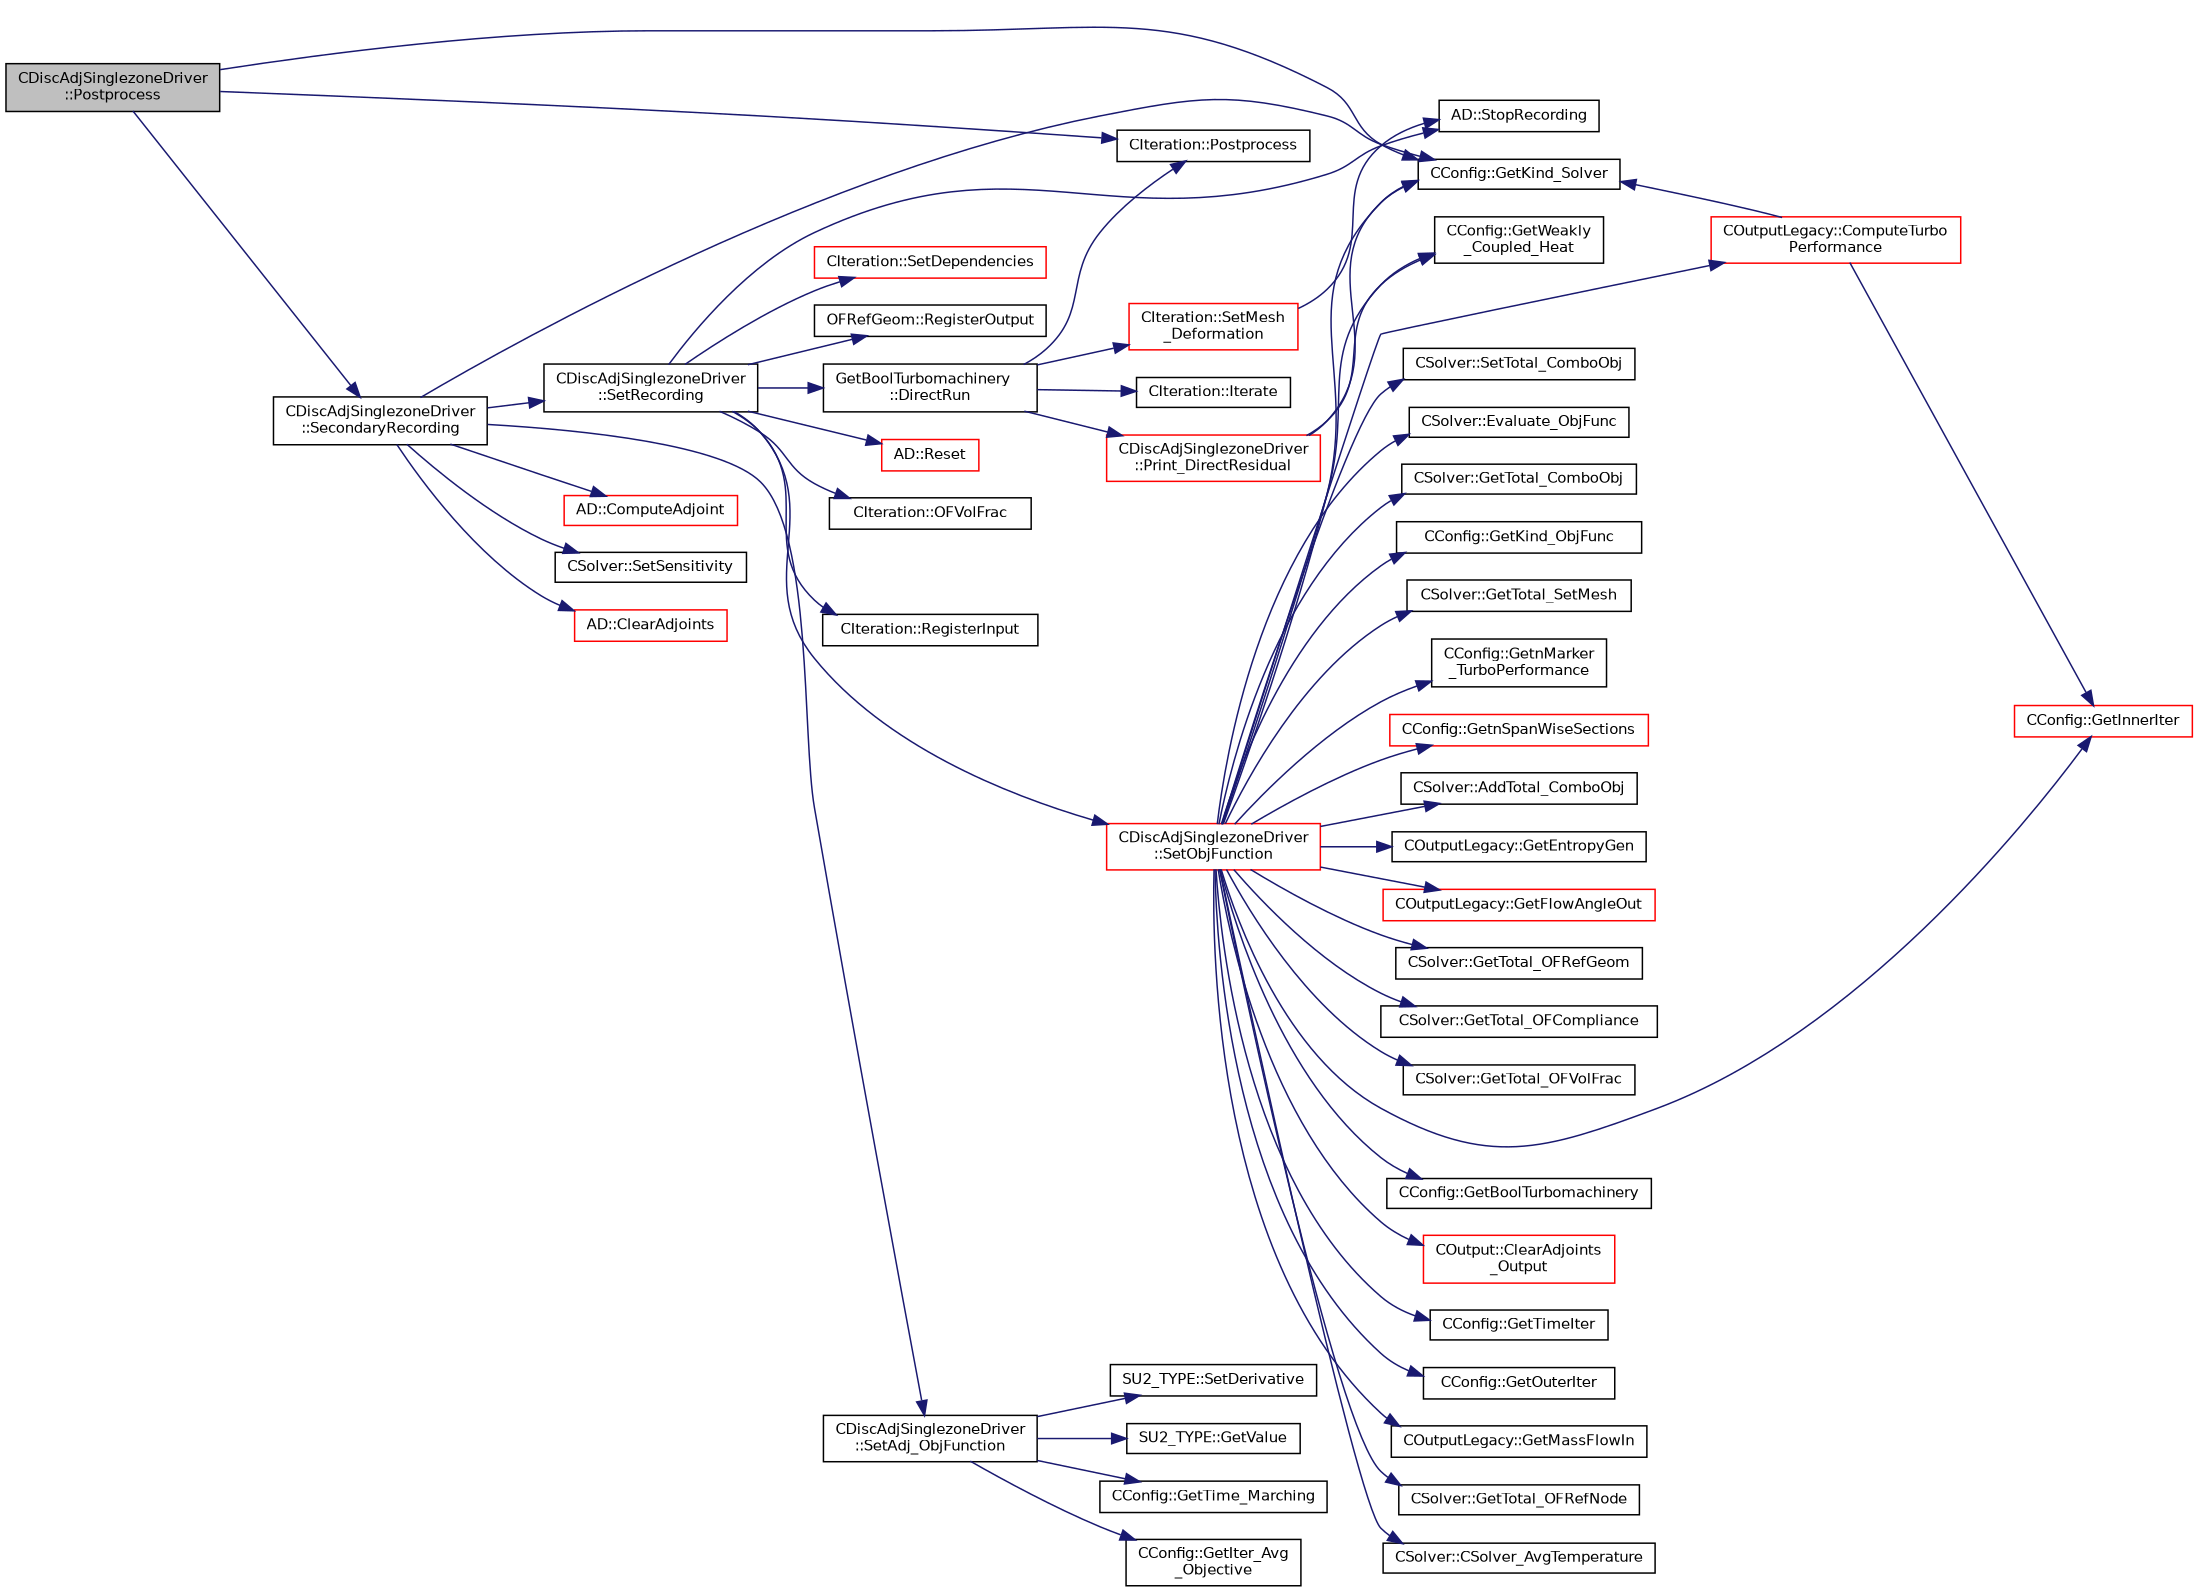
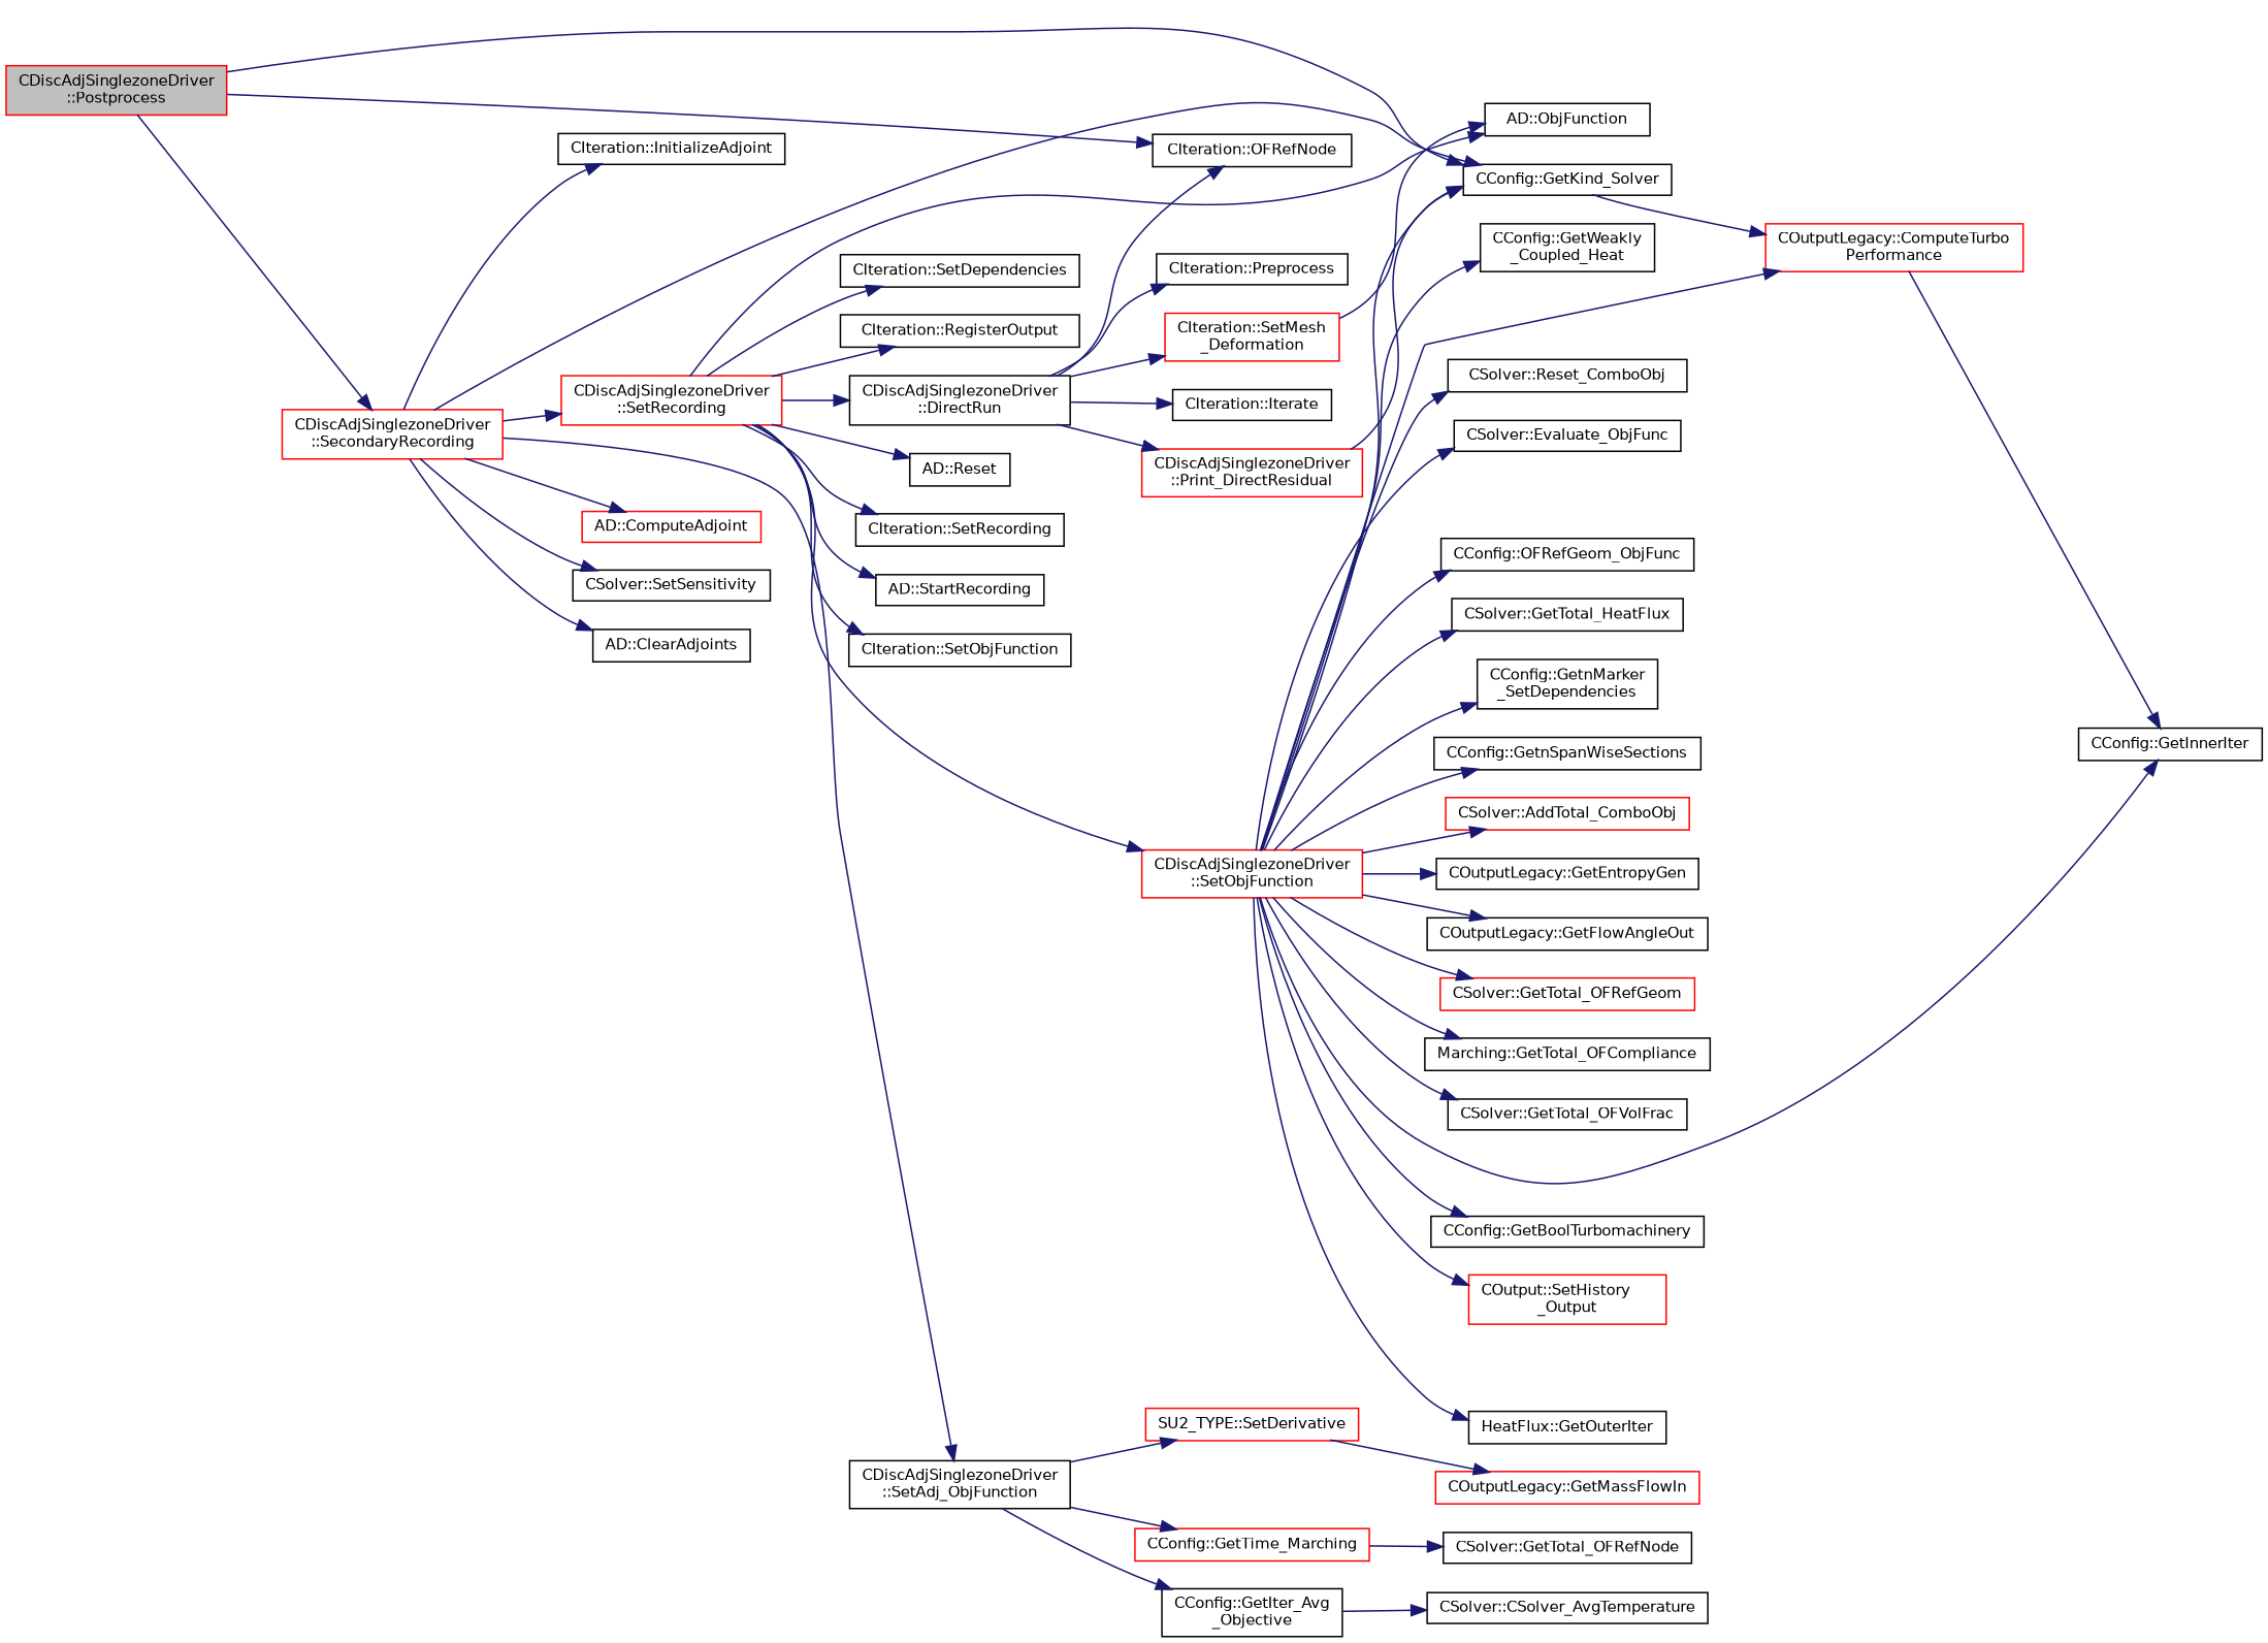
  digraph {
    rankdir=LR
    node [color=black fillcolor=white fontname=Helvetica fontsize=10 shape=record style=filled]
    edge [color=midnightblue fontname=Helvetica fontsize=10 labelfontname=Helvetica labelfontsize=10 style=solid]
-   n1 [fillcolor=grey75 fontcolor=black height=0.2 label="CDiscAdjSinglezoneDriver\l::Postprocess" width=0.4]
+   n1 [color=red fillcolor=grey75 fontcolor=black height=0.2 label="CDiscAdjSinglezoneDriver\l::Postprocess" width=0.4]
    n2 [height=0.2 label="CConfig::GetKind_Solver" width=0.4]
-   n3 [height=0.2 label="CDiscAdjSinglezoneDriver\l::SecondaryRecording" width=0.4]
-   n4 [height=0.2 label="CIteration::Postprocess" width=0.4]
-   n5 [height=0.2 label="CDiscAdjSinglezoneDriver\l::SetRecording" width=0.4]
+   n3 [color=red height=0.2 label="CDiscAdjSinglezoneDriver\l::SecondaryRecording" width=0.4]
+   n4 [height=0.2 label="CIteration::OFRefNode" width=0.4]
+   n5 [color=red height=0.2 label="CDiscAdjSinglezoneDriver\l::SetRecording" width=0.4]
+   n6 [height=0.2 label="CIteration::InitializeAdjoint" width=0.4]
    n7 [height=0.2 label="CDiscAdjSinglezoneDriver\l::SetAdj_ObjFunction" width=0.4]
    n8 [color=red height=0.2 label="AD::ComputeAdjoint" width=0.4]
    n9 [height=0.2 label="CSolver::SetSensitivity" width=0.4]
-   n10 [color=red height=0.2 label="AD::ClearAdjoints" width=0.4]
-   n11 [color=red height=0.2 label="AD::Reset" width=0.4]
-   n12 [height=0.2 label="CIteration::OFVolFrac" width=0.4]
-   n14 [height=0.2 label="CIteration::RegisterInput" width=0.4]
-   n15 [color=red height=0.2 label="CIteration::SetDependencies" width=0.4]
-   n16 [height=0.2 label="GetBoolTurbomachinery\l::DirectRun" width=0.4]
-   n17 [height=0.2 label="AD::StopRecording" width=0.4]
-   n18 [height=0.2 label="OFRefGeom::RegisterOutput" width=0.4]
+   n10 [height=0.2 label="AD::ClearAdjoints" width=0.4]
+   n11 [height=0.2 label="AD::Reset" width=0.4]
+   n12 [height=0.2 label="CIteration::SetRecording" width=0.4]
+   n13 [height=0.2 label="AD::StartRecording" width=0.4]
+   n14 [height=0.2 label="CIteration::SetObjFunction" width=0.4]
+   n15 [height=0.2 label="CIteration::SetDependencies" width=0.4]
+   n16 [height=0.2 label="CDiscAdjSinglezoneDriver\l::DirectRun" width=0.4]
+   n17 [height=0.2 label="AD::ObjFunction" width=0.4]
+   n18 [height=0.2 label="CIteration::RegisterOutput" width=0.4]
    n19 [color=red height=0.2 label="CDiscAdjSinglezoneDriver\l::SetObjFunction" width=0.4]
-   n20 [height=0.2 label="CConfig::GetTime_Marching" width=0.4]
+   n20 [color=red height=0.2 label="CConfig::GetTime_Marching" width=0.4]
    n21 [height=0.2 label="CConfig::GetIter_Avg\l_Objective" width=0.4]
-   n22 [height=0.2 label="SU2_TYPE::SetDerivative" width=0.4]
-   n23 [height=0.2 label="SU2_TYPE::GetValue" width=0.4]
+   n22 [color=red height=0.2 label="SU2_TYPE::SetDerivative" width=0.4]
    n24 [color=red height=0.2 label="CIteration::SetMesh\l_Deformation" width=0.4]
+   n25 [height=0.2 label="CIteration::Preprocess" width=0.4]
    n26 [height=0.2 label="CIteration::Iterate" width=0.4]
    n27 [color=red height=0.2 label="CDiscAdjSinglezoneDriver\l::Print_DirectResidual" width=0.4]
    n28 [height=0.2 label="CConfig::GetWeakly\l_Coupled_Heat" width=0.4]
    n29 [height=0.2 label="CConfig::GetBoolTurbomachinery" width=0.4]
-   n30 [color=red height=0.2 label="COutput::ClearAdjoints\l_Output" width=0.4]
-   n31 [height=0.2 label="CConfig::GetTimeIter" width=0.4]
-   n32 [height=0.2 label="CConfig::GetOuterIter" width=0.4]
-   n33 [color=red height=0.2 label="CConfig::GetInnerIter" width=0.4]
-   n34 [height=0.2 label="CSolver::SetTotal_ComboObj" width=0.4]
+   n30 [color=red height=0.2 label="COutput::SetHistory\l_Output" width=0.4]
+   n32 [height=0.2 label="HeatFlux::GetOuterIter" width=0.4]
+   n33 [height=0.2 label="CConfig::GetInnerIter" width=0.4]
+   n34 [height=0.2 label="CSolver::Reset_ComboObj" width=0.4]
    n35 [height=0.2 label="CSolver::Evaluate_ObjFunc" width=0.4]
-   n36 [height=0.2 label="CSolver::GetTotal_ComboObj" width=0.4]
-   n37 [height=0.2 label="CConfig::GetKind_ObjFunc" width=0.4]
-   n38 [height=0.2 label="CSolver::GetTotal_SetMesh" width=0.4]
+   n37 [height=0.2 label="CConfig::OFRefGeom_ObjFunc" width=0.4]
+   n38 [height=0.2 label="CSolver::GetTotal_HeatFlux" width=0.4]
    n39 [height=0.2 label="CSolver::CSolver_AvgTemperature" width=0.4]
    n40 [color=red height=0.2 label="COutputLegacy::ComputeTurbo\lPerformance" width=0.4]
-   n41 [height=0.2 label="CConfig::GetnMarker\l_TurboPerformance" width=0.4]
-   n42 [color=red height=0.2 label="CConfig::GetnSpanWiseSections" width=0.4]
-   n43 [height=0.2 label="CSolver::AddTotal_ComboObj" width=0.4]
+   n41 [height=0.2 label="CConfig::GetnMarker\l_SetDependencies" width=0.4]
+   n42 [height=0.2 label="CConfig::GetnSpanWiseSections" width=0.4]
+   n43 [color=red height=0.2 label="CSolver::AddTotal_ComboObj" width=0.4]
    n44 [height=0.2 label="COutputLegacy::GetEntropyGen" width=0.4]
-   n45 [color=red height=0.2 label="COutputLegacy::GetFlowAngleOut" width=0.4]
-   n46 [height=0.2 label="COutputLegacy::GetMassFlowIn" width=0.4]
-   n47 [height=0.2 label="CSolver::GetTotal_OFRefGeom" width=0.4]
+   n45 [height=0.2 label="COutputLegacy::GetFlowAngleOut" width=0.4]
+   n46 [color=red height=0.2 label="COutputLegacy::GetMassFlowIn" width=0.4]
+   n47 [color=red height=0.2 label="CSolver::GetTotal_OFRefGeom" width=0.4]
    n48 [height=0.2 label="CSolver::GetTotal_OFRefNode" width=0.4]
-   n49 [height=0.2 label="CSolver::GetTotal_OFCompliance" width=0.4]
+   n49 [height=0.2 label="Marching::GetTotal_OFCompliance" width=0.4]
    n50 [height=0.2 label="CSolver::GetTotal_OFVolFrac" width=0.4]
    n1 -> n2
    n1 -> n3
    n1 -> n4
    n3 -> n2
    n3 -> n5
+   n3 -> n6
    n3 -> n7
    n3 -> n8
    n3 -> n9
    n3 -> n10
    n5 -> n11
    n5 -> n12
+   n5 -> n13
    n5 -> n14
    n5 -> n15
    n5 -> n16
    n5 -> n17
    n5 -> n18
    n5 -> n19
    n7 -> n20
    n7 -> n21
    n7 -> n22
-   n7 -> n23
    n16 -> n4
    n16 -> n24
+   n16 -> n25
    n16 -> n26
    n16 -> n27
    n19 -> n2
    n19 -> n28
    n19 -> n29
    n19 -> n30
-   n19 -> n31
    n19 -> n32
    n19 -> n33
    n19 -> n34
    n19 -> n35
-   n19 -> n36
    n19 -> n37
    n19 -> n38
-   n19 -> n39
+   n21 -> n39
    n19 -> n40
    n19 -> n41
    n19 -> n42
    n19 -> n43
    n19 -> n44
    n19 -> n45
-   n19 -> n46
+   n22 -> n46
    n19 -> n47
-   n19 -> n48
+   n20 -> n48
    n19 -> n49
    n19 -> n50
    n24 -> n17
    n27 -> n2
-   n27 -> n28
-   n40 -> n2
+   n2 -> n40
    n40 -> n33
  }
